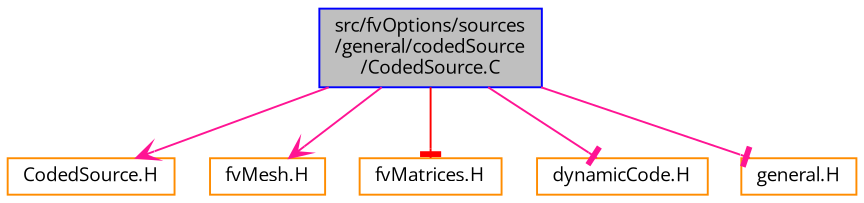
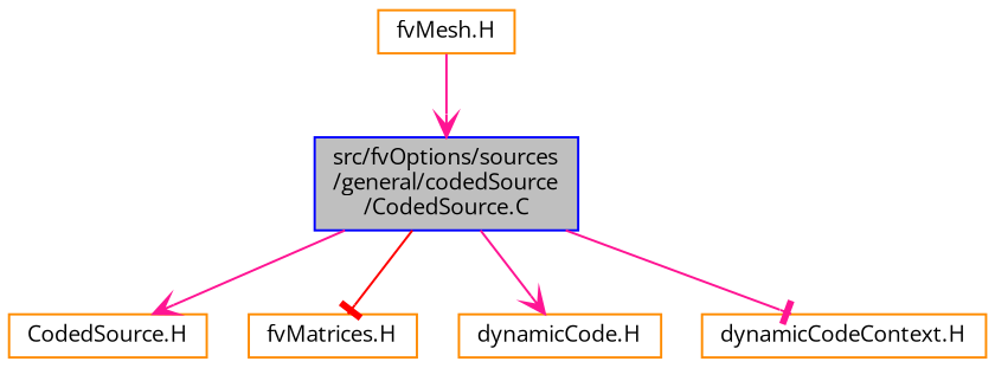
  digraph {
    fontname="Open Sans"
    node [color=darkorange fontname="Open Sans" fontsize=10 shape=record]
    edge [arrowhead=vee color=deeppink fontname="Open Sans" fontsize=10 labelfontname=Helvetica labelfontsize=10 style=solid]
    n1 [color=blue fillcolor=grey75 fontcolor=black height=0.2 label="src/fvOptions/sources\l/general/codedSource\l/CodedSource.C" style=filled width=0.4]
    n2 [height=0.2 label="CodedSource.H" width=0.4]
    n3 [height=0.2 label="fvMesh.H" width=0.4]
    n4 [height=0.2 label="fvMatrices.H" width=0.4]
    n5 [height=0.2 label="dynamicCode.H" width=0.4]
-   n6 [height=0.2 label="general.H" width=0.4]
+   n6 [height=0.2 label="dynamicCodeContext.H" width=0.4]
    n1 -> n2
-   n1 -> n3
+   n3 -> n1
    n1 -> n4 [arrowhead=tee color=red]
-   n1 -> n5 [arrowhead=tee]
+   n1 -> n5
    n1 -> n6 [arrowhead=tee]
  }
